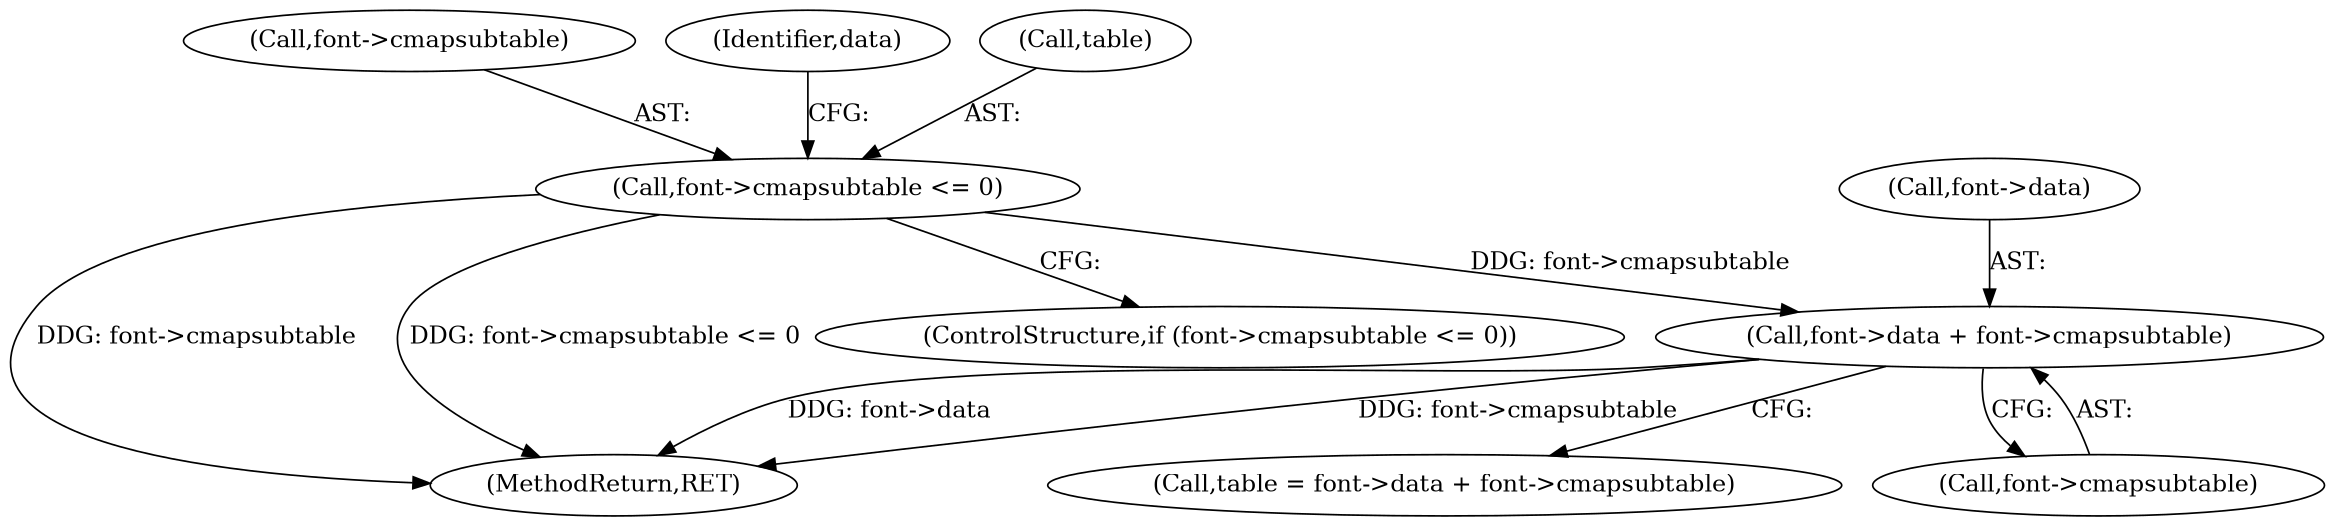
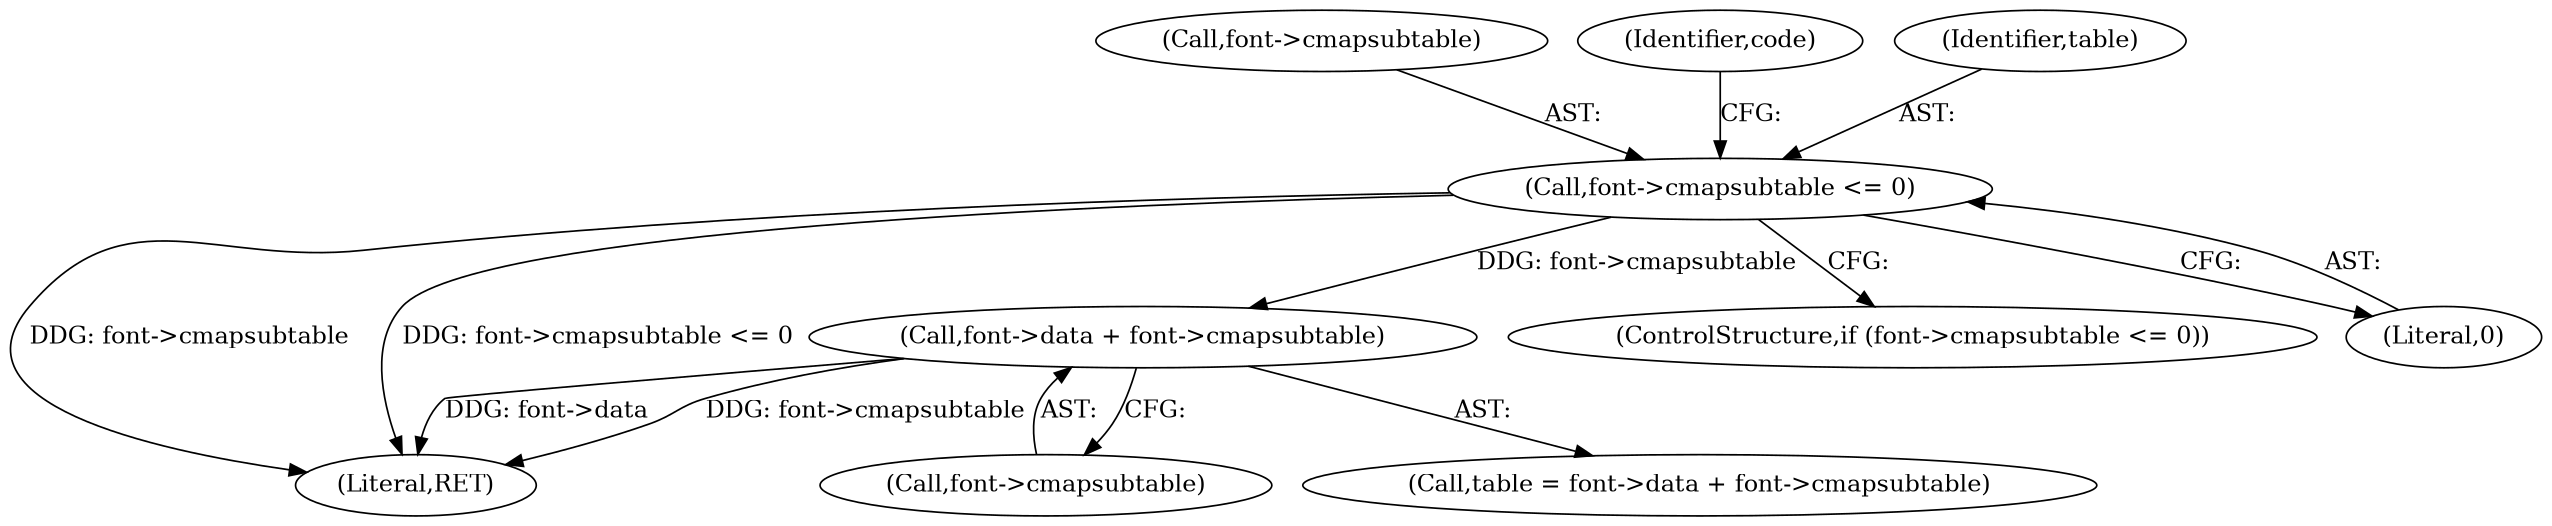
  digraph {
    n1 [label="(Call,font->data + font->cmapsubtable)"]
    n2 [label="(Call,font->cmapsubtable)"]
-   n3 [label="(MethodReturn,RET)"]
+   n3 [label="(Literal,RET)"]
    n4 [label="(Call,table = font->data + font->cmapsubtable)"]
    n5 [label="(Call,font->cmapsubtable <= 0)"]
    n6 [label="(ControlStructure,if (font->cmapsubtable <= 0))"]
-   n8 [label="(Call,font->data)"]
+   n7 [label="(Literal,0)"]
    n9 [label="(Call,font->cmapsubtable)"]
-   n10 [label="(Identifier,data)"]
-   n11 [label="(Call,table)"]
+   n10 [label="(Identifier,code)"]
+   n11 [label="(Identifier,table)"]
    n1 -> n2 [label="CFG: "]
    n1 -> n3 [label="DDG: font->data"]
    n1 -> n3 [label="DDG: font->cmapsubtable"]
-   n1 -> n4 [label="CFG: "]
+   n1 -> n4 [label="AST: "]
    n2 -> n1 [label="AST: "]
    n5 -> n1 [label="DDG: font->cmapsubtable"]
    n5 -> n3 [label="DDG: font->cmapsubtable"]
    n5 -> n3 [label="DDG: font->cmapsubtable <= 0"]
    n5 -> n6 [label="CFG: "]
-   n8 -> n1 [label="AST: "]
+   n5 -> n7 [label="CFG: "]
+   n7 -> n5 [label="AST: "]
    n9 -> n5 [label="AST: "]
    n10 -> n5 [label="CFG: "]
    n11 -> n5 [label="AST: "]
  }
